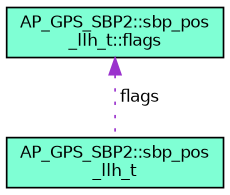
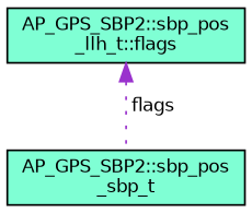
  digraph {
    fontname="DejaVu Sans"
    node [color=black fillcolor=aquamarine fontname="DejaVu Sans" fontsize=10 shape=record style=filled]
-   n1 [fontcolor=black height=0.2 label="AP_GPS_SBP2::sbp_pos\l_llh_t" width=0.4]
+   n1 [fontcolor=black height=0.2 label="AP_GPS_SBP2::sbp_pos\l_sbp_t" width=0.4]
    n2 [height=0.2 label="AP_GPS_SBP2::sbp_pos\l_llh_t::flags" width=0.4]
    n2 -> n1 [color=darkorchid3 dir=back fontname="DejaVu Sans" fontsize=10 label=" flags" labelfontname=Helvetica labelfontsize=10 style=dotted]
  }
